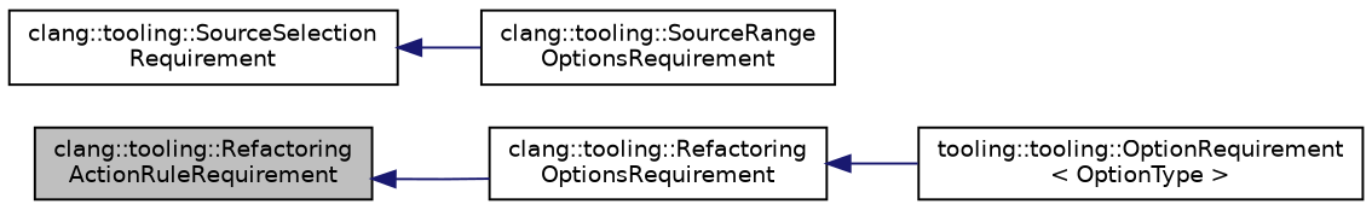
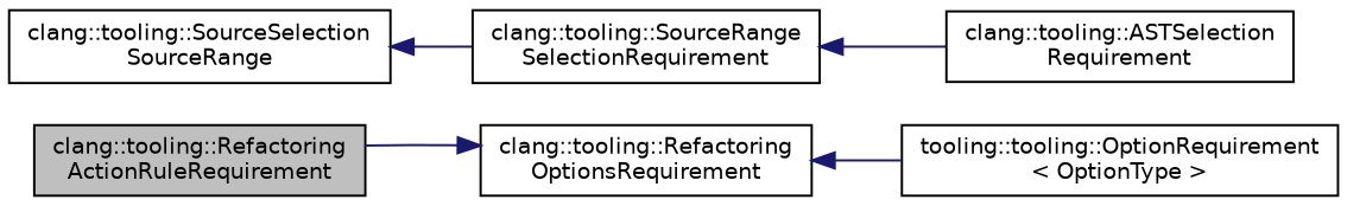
  digraph {
    rankdir=LR
    node [color=black fontname=Helvetica fontsize=10 shape=record]
    edge [color=midnightblue dir=back fontname=Helvetica fontsize=10 labelfontname=Helvetica labelfontsize=10 style=solid]
    n1 [fillcolor=grey75 fontcolor=black height=0.2 label="clang::tooling::Refactoring\lActionRuleRequirement" style=filled width=0.4]
    n2 [height=0.2 label="clang::tooling::Refactoring\lOptionsRequirement" width=0.4]
    n3 [height=0.2 label="tooling::tooling::OptionRequirement\l\< OptionType \>" width=0.4]
-   n4 [height=0.2 label="clang::tooling::SourceSelection\lRequirement" width=0.4]
-   n5 [height=0.2 label="clang::tooling::SourceRange\lOptionsRequirement" width=0.4]
-   n1 -> n2
+   n4 [height=0.2 label="clang::tooling::SourceSelection\lSourceRange" width=0.4]
+   n5 [height=0.2 label="clang::tooling::SourceRange\lSelectionRequirement" width=0.4]
+   n6 [height=0.2 label="clang::tooling::ASTSelection\lRequirement" width=0.4]
+   n2 -> n1
    n2 -> n3
    n4 -> n5
+   n5 -> n6
  }
